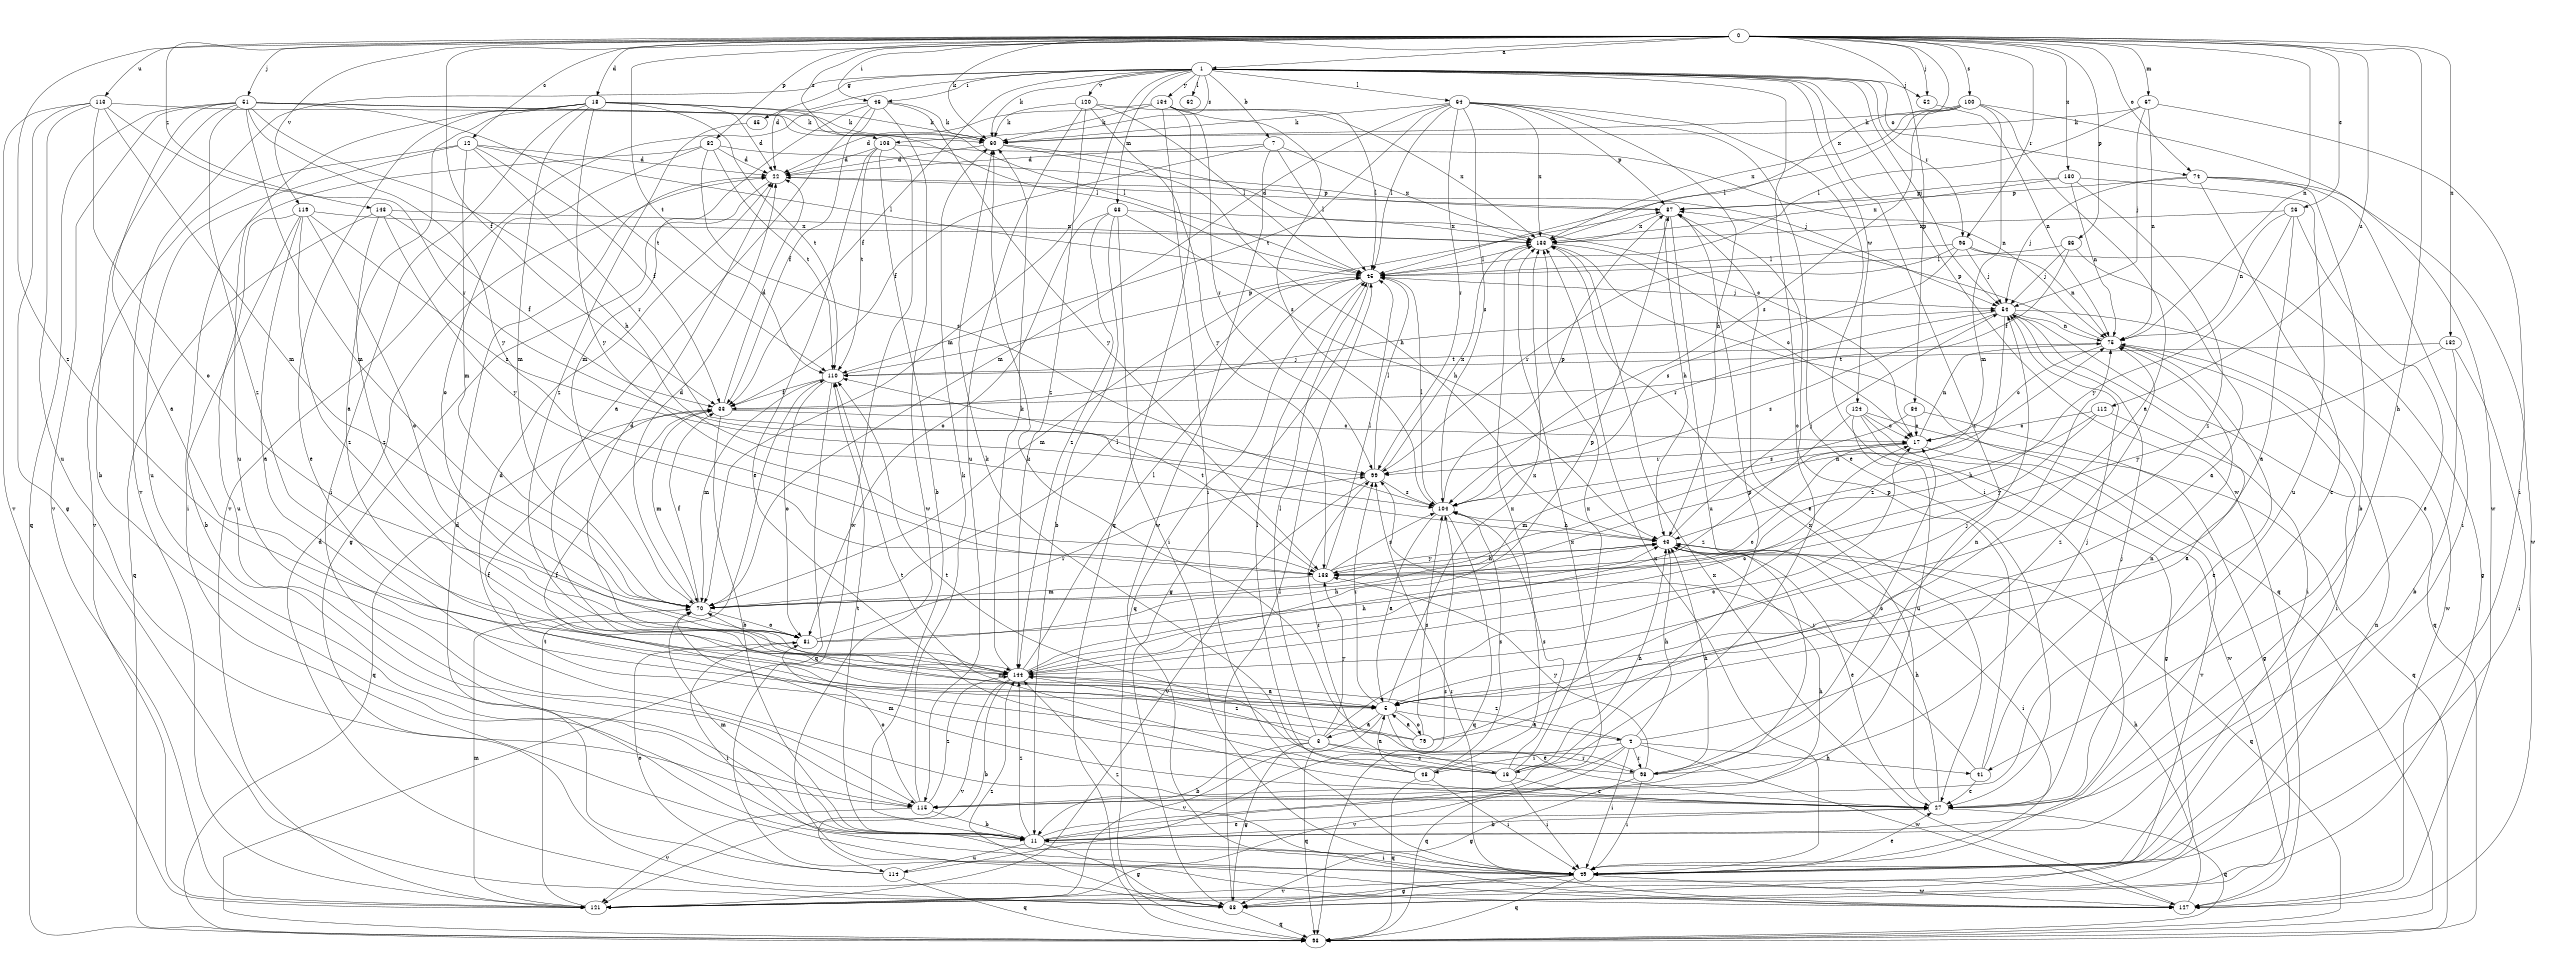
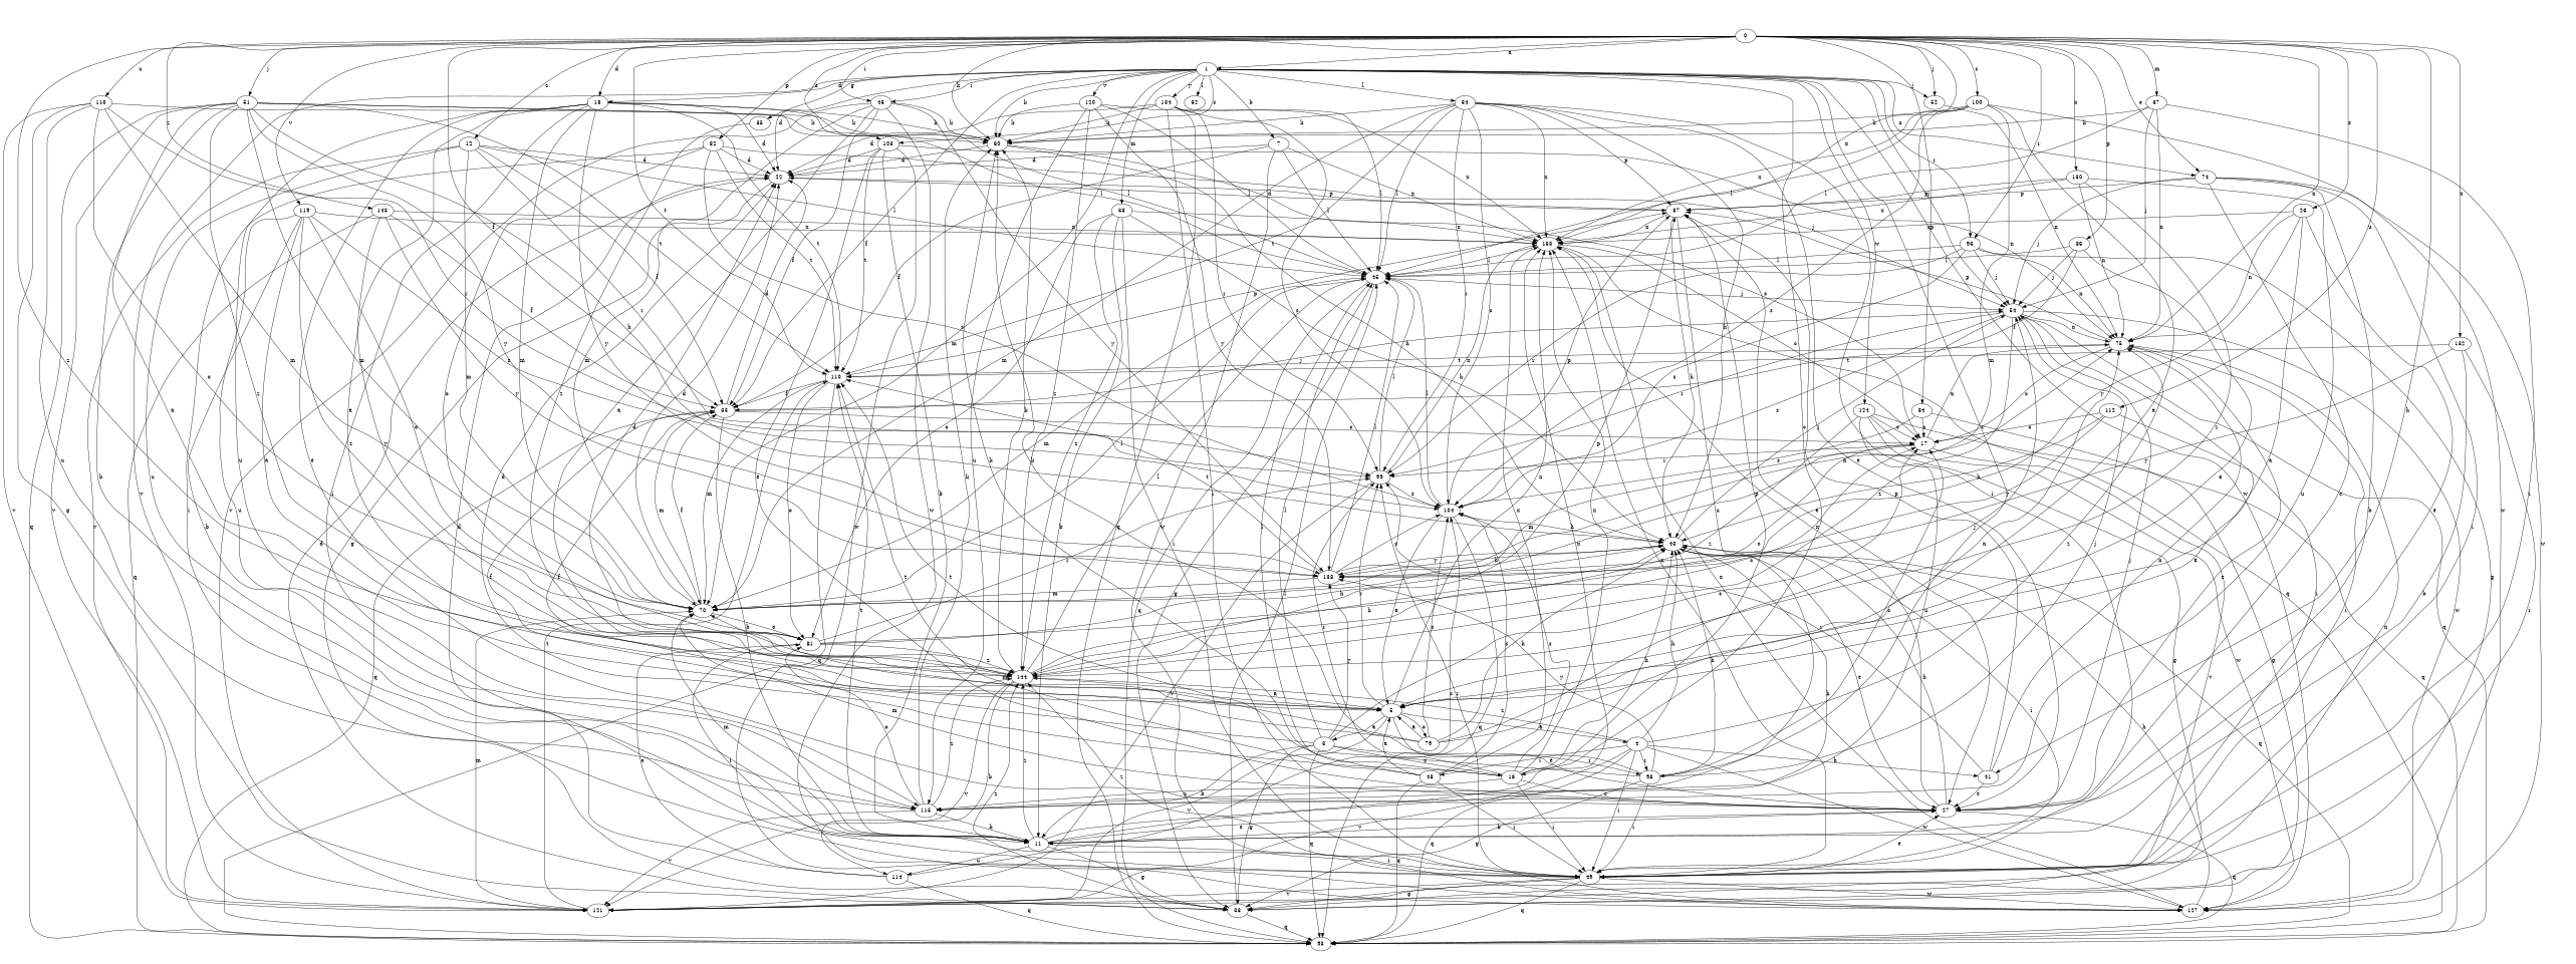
  strict digraph {
    0
    1
    12
    18
    26
    33
    41
    46
    51
    52
    60
    67
    75
    n14 [label=74]
    82
    84
    86
    96
    100
    103
    110
    112
    113
    119
    130
    132
    133
    143
    144
    7
    16
    22
    n33 [label=35]
    54
    62
    64
    68
    70
    98
    120
    121
    124
    127
    134
    n45 [label=45]
    99
    115
    138
    49
    5
    27
    11
    17
    93
    87
    43
    104
    81
    38
    114
    3
    4
    48
    79
    0 -> 1 [label=a]
    0 -> 12 [label=c]
    0 -> 18 [label=d]
    0 -> 26 [label=e]
    0 -> 33 [label=f]
    0 -> 41 [label=h]
    0 -> 46 [label=i]
    0 -> 51 [label=j]
    0 -> 52 [label=j]
    0 -> 60 [label=k]
    0 -> 67 [label=m]
    0 -> 75 [label=n]
    0 -> n14 [label=o]
    0 -> 82 [label=p]
    0 -> 84 [label=p]
    0 -> 86 [label=p]
    0 -> 96 [label=r]
    0 -> 100 [label=s]
    0 -> 103 [label=s]
    0 -> 110 [label=t]
    0 -> 112 [label=u]
    0 -> 113 [label=u]
    0 -> 119 [label=v]
    0 -> 130 [label=x]
    0 -> 132 [label=x]
    0 -> 133 [label=x]
    0 -> 143 [label=z]
    0 -> 144 [label=z]
+   1 -> 18 [label=d]
    1 -> 33 [label=f]
    1 -> 46 [label=i]
    1 -> 52 [label=j]
    1 -> 60 [label=k]
    1 -> n14 [label=o]
    1 -> 96 [label=r]
    1 -> 103 [label=s]
    1 -> 7 [label=b]
    1 -> 16 [label=c]
    1 -> 22 [label=d]
    1 -> n33 [label=g]
    1 -> 54 [label=j]
    1 -> 62 [label=l]
    1 -> 64 [label=l]
    1 -> 68 [label=m]
    1 -> 70 [label=m]
    1 -> 98 [label=r]
    1 -> 120 [label=v]
    1 -> 121 [label=v]
    1 -> 124 [label=w]
    1 -> 127 [label=w]
    1 -> 134 [label=y]
    12 -> 33 [label=f]
    12 -> 22 [label=d]
    12 -> 70 [label=m]
    12 -> 121 [label=v]
    12 -> n45 [label=l]
    12 -> 99 [label=r]
    12 -> 115 [label=u]
    18 -> 60 [label=k]
    18 -> 110 [label=t]
    18 -> 22 [label=d]
    18 -> 70 [label=m]
    18 -> n45 [label=l]
    18 -> 115 [label=u]
    18 -> 138 [label=y]
    18 -> 49 [label=i]
    18 -> 5 [label=a]
    18 -> 27 [label=e]
    26 -> 75 [label=n]
    26 -> 133 [label=x]
    26 -> 138 [label=y]
    26 -> 5 [label=a]
    26 -> 27 [label=e]
    33 -> 22 [label=d]
    33 -> 54 [label=j]
    33 -> 70 [label=m]
    33 -> 11 [label=b]
    33 -> 17 [label=c]
    33 -> 93 [label=q]
    41 -> 75 [label=n]
    41 -> 99 [label=r]
    41 -> 27 [label=e]
    41 -> 87 [label=p]
    46 -> 33 [label=f]
    46 -> 60 [label=k]
    46 -> 70 [label=m]
    46 -> 121 [label=v]
    46 -> 127 [label=w]
    46 -> 138 [label=y]
    46 -> 5 [label=a]
    51 -> 60 [label=k]
    51 -> 110 [label=t]
    51 -> 144 [label=z]
    51 -> 70 [label=m]
    51 -> 121 [label=v]
    51 -> n45 [label=l]
    51 -> 138 [label=y]
    51 -> 5 [label=a]
    51 -> 11 [label=b]
    51 -> 93 [label=q]
    51 -> 43 [label=h]
    52 -> 75 [label=n]
    60 -> 22 [label=d]
    60 -> 17 [label=c]
    60 -> 43 [label=h]
    67 -> 60 [label=k]
    67 -> 75 [label=n]
    67 -> 54 [label=j]
    67 -> n45 [label=l]
    67 -> 49 [label=i]
    75 -> 110 [label=t]
    75 -> 49 [label=i]
    75 -> 27 [label=e]
    75 -> 17 [label=c]
    75 -> 87 [label=p]
    n14 -> 54 [label=j]
    n14 -> 127 [label=w]
    n14 -> 49 [label=i]
    n14 -> 27 [label=e]
    n14 -> 11 [label=b]
    n14 -> 87 [label=p]
    82 -> 110 [label=t]
    82 -> 22 [label=d]
    82 -> 54 [label=j]
    82 -> 49 [label=i]
    82 -> 104 [label=s]
    82 -> 81 [label=o]
    84 -> 17 [label=c]
    84 -> 104 [label=s]
    84 -> 38 [label=g]
    86 -> 33 [label=f]
    86 -> 54 [label=j]
    86 -> n45 [label=l]
    86 -> 5 [label=a]
    96 -> 75 [label=n]
    96 -> 54 [label=j]
    96 -> n45 [label=l]
    96 -> 99 [label=r]
    96 -> 104 [label=s]
    96 -> 38 [label=g]
    100 -> 60 [label=k]
    100 -> 133 [label=x]
    100 -> 70 [label=m]
    100 -> 127 [label=w]
    100 -> n45 [label=l]
    100 -> 5 [label=a]
    100 -> 104 [label=s]
    103 -> 75 [label=n]
    103 -> 110 [label=t]
    103 -> 22 [label=d]
    103 -> 127 [label=w]
    103 -> 27 [label=e]
    103 -> 11 [label=b]
    110 -> 33 [label=f]
    110 -> 70 [label=m]
    110 -> 93 [label=q]
    110 -> 87 [label=p]
    110 -> 81 [label=o]
    112 -> 138 [label=y]
    112 -> 5 [label=a]
    112 -> 17 [label=c]
    112 -> 43 [label=h]
    113 -> 60 [label=k]
    113 -> 70 [label=m]
    113 -> 121 [label=v]
    113 -> 99 [label=r]
    113 -> 115 [label=u]
    113 -> 81 [label=o]
    113 -> 38 [label=g]
    119 -> 133 [label=x]
    119 -> 144 [label=z]
    119 -> 115 [label=u]
    119 -> 5 [label=a]
    119 -> 11 [label=b]
    119 -> 104 [label=s]
    119 -> 81 [label=o]
    130 -> 75 [label=n]
    130 -> 133 [label=x]
    130 -> 144 [label=z]
    130 -> 115 [label=u]
    130 -> 87 [label=p]
    132 -> 110 [label=t]
    132 -> 138 [label=y]
    132 -> 49 [label=i]
    132 -> 11 [label=b]
    133 -> n45 [label=l]
    133 -> 17 [label=c]
    133 -> 93 [label=q]
    143 -> 33 [label=f]
    143 -> 133 [label=x]
-   143 -> 144 [label=z]
+   143 -> 144 [label=y]
    143 -> 138 [label=y]
    143 -> 93 [label=q]
    144 -> 60 [label=k]
    144 -> 22 [label=d]
    144 -> 121 [label=v]
    144 -> n45 [label=l]
    144 -> 5 [label=a]
    144 -> 17 [label=c]
    144 -> 87 [label=p]
    144 -> 43 [label=h]
    144 -> 114 [label=b]
    7 -> 33 [label=f]
    7 -> 133 [label=x]
    7 -> 22 [label=d]
    7 -> 127 [label=w]
    7 -> n45 [label=l]
    16 -> 60 [label=k]
    16 -> 133 [label=x]
    16 -> 22 [label=d]
    16 -> 99 [label=r]
+   16 -> 115 [label=u]
    16 -> 49 [label=i]
    16 -> 27 [label=e]
    16 -> 87 [label=p]
    16 -> 43 [label=h]
    16 -> 104 [label=s]
    22 -> 87 [label=p]
    22 -> 38 [label=g]
    n33 -> 144 [label=z]
    54 -> 75 [label=n]
    54 -> 144 [label=z]
    54 -> 127 [label=w]
    54 -> 99 [label=r]
    54 -> 49 [label=i]
    54 -> 93 [label=q]
    54 -> 104 [label=s]
    64 -> 60 [label=k]
    64 -> 110 [label=t]
    64 -> 133 [label=x]
    64 -> 70 [label=m]
    64 -> n45 [label=l]
    64 -> 99 [label=r]
    64 -> 49 [label=i]
    64 -> 27 [label=e]
    64 -> 87 [label=p]
    64 -> 43 [label=h]
    64 -> 104 [label=s]
    68 -> 133 [label=x]
    68 -> 144 [label=z]
    68 -> 49 [label=i]
    68 -> 11 [label=b]
    68 -> 43 [label=h]
    68 -> 81 [label=o]
    70 -> 33 [label=f]
    70 -> 22 [label=d]
    70 -> n45 [label=l]
    70 -> 81 [label=o]
    98 -> 60 [label=k]
    98 -> 110 [label=t]
    98 -> 54 [label=j]
    98 -> 138 [label=y]
    98 -> 49 [label=i]
    98 -> 17 [label=c]
    98 -> 43 [label=h]
    98 -> 38 [label=g]
    120 -> 60 [label=k]
    120 -> 133 [label=x]
    120 -> 144 [label=z]
    120 -> n45 [label=l]
    120 -> 115 [label=u]
    120 -> 138 [label=y]
    121 -> 75 [label=n]
    121 -> 110 [label=t]
    121 -> 70 [label=m]
    124 -> 144 [label=z]
    124 -> 127 [label=w]
    124 -> 115 [label=u]
    124 -> 17 [label=c]
    124 -> 93 [label=q]
    124 -> 38 [label=g]
    127 -> 133 [label=x]
    127 -> 99 [label=r]
    127 -> 43 [label=h]
    134 -> 60 [label=k]
    134 -> 22 [label=d]
    134 -> n45 [label=l]
    134 -> 99 [label=r]
    134 -> 49 [label=i]
    134 -> 93 [label=q]
    134 -> 104 [label=s]
    n45 -> 54 [label=j]
    n45 -> 70 [label=m]
    n45 -> 93 [label=q]
    n45 -> 38 [label=g]
    99 -> 133 [label=x]
    99 -> 121 [label=v]
    99 -> n45 [label=l]
    99 -> 104 [label=s]
    115 -> 60 [label=k]
    115 -> 144 [label=z]
    115 -> 121 [label=v]
    115 -> 11 [label=b]
    115 -> 81 [label=o]
    138 -> 75 [label=n]
    138 -> 110 [label=t]
    138 -> 70 [label=m]
    138 -> n45 [label=l]
    138 -> 43 [label=h]
    138 -> 104 [label=s]
    49 -> 133 [label=x]
    49 -> 144 [label=z]
    49 -> 121 [label=v]
    49 -> 127 [label=w]
    49 -> 27 [label=e]
    49 -> 93 [label=q]
    49 -> 38 [label=g]
    5 -> 133 [label=x]
    5 -> 121 [label=v]
    5 -> 99 [label=r]
    5 -> 27 [label=e]
    5 -> 3 [label=a]
    5 -> 4 [label=a]
    5 -> 79 [label=o]
    27 -> 133 [label=x]
    27 -> 54 [label=j]
    27 -> 70 [label=m]
    27 -> 11 [label=b]
    27 -> 93 [label=q]
    27 -> 43 [label=h]
    11 -> 110 [label=t]
    11 -> 133 [label=x]
    11 -> 144 [label=z]
    11 -> 70 [label=m]
    11 -> 49 [label=i]
    11 -> 27 [label=e]
    11 -> 43 [label=h]
    11 -> 38 [label=g]
    11 -> 114 [label=u]
    17 -> 75 [label=n]
    17 -> 70 [label=m]
    17 -> 121 [label=v]
    17 -> 99 [label=r]
    87 -> 133 [label=x]
    87 -> 22 [label=d]
    87 -> 115 [label=u]
    87 -> 27 [label=e]
    87 -> 43 [label=h]
    43 -> 54 [label=j]
    43 -> 138 [label=y]
    43 -> 49 [label=i]
    43 -> 27 [label=e]
    43 -> 93 [label=q]
    104 -> n45 [label=l]
    104 -> 5 [label=a]
    104 -> 93 [label=q]
    104 -> 87 [label=p]
    104 -> 43 [label=h]
-   3 -> 144 [label=z]
+   81 -> 144 [label=z]
    81 -> 99 [label=r]
    81 -> 49 [label=i]
    81 -> 17 [label=c]
    81 -> 43 [label=h]
    38 -> 144 [label=z]
    38 -> 22 [label=d]
    38 -> n45 [label=l]
    38 -> 93 [label=q]
    114 -> 22 [label=d]
    114 -> 93 [label=q]
    114 -> 104 [label=s]
    114 -> 81 [label=o]
    3 -> 33 [label=f]
    3 -> 16 [label=c]
    3 -> 98 [label=r]
    3 -> n45 [label=l]
    3 -> 138 [label=y]
    3 -> 11 [label=b]
    3 -> 17 [label=c]
    3 -> 93 [label=q]
    3 -> 38 [label=g]
    4 -> 41 [label=h]
    4 -> 75 [label=z]
    4 -> 144 [label=z]
    4 -> 98 [label=r]
    4 -> 121 [label=v]
    4 -> 127 [label=w]
    4 -> 49 [label=i]
    4 -> 93 [label=q]
    4 -> 43 [label=h]
    4 -> 48 [label=i]
    48 -> 110 [label=t]
    48 -> 133 [label=x]
    48 -> n45 [label=l]
    48 -> 49 [label=i]
    48 -> 5 [label=a]
    48 -> 93 [label=q]
    48 -> 104 [label=s]
    79 -> 33 [label=f]
    79 -> 75 [label=n]
    79 -> 54 [label=j]
    79 -> 70 [label=m]
    79 -> 5 [label=a]
+   79 -> 43 [label=h]
    79 -> 104 [label=s]
  }
